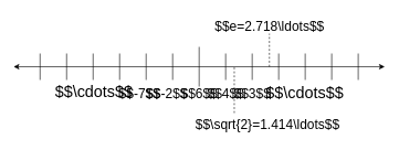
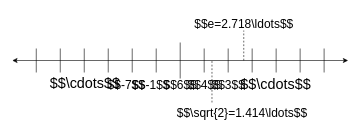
  <mxCell id="0" />
  <mxCell id="1" parent="0" />
  <mxCell id="2" value="" style="endArrow=classic;startArrow=classic;html=1;rounded=0;" edge="1" parent="1"><mxGeometry width="50" height="50" relative="1" as="geometry"><mxPoint x="20" y="100" as="sourcePoint" /><mxPoint x="580" y="100" as="targetPoint" /></mxGeometry></mxCell>
  <mxCell id="3" value="" style="endArrow=none;html=1;rounded=0;" edge="1" parent="1"><mxGeometry width="50" height="50" relative="1" as="geometry"><mxPoint x="300" y="130" as="sourcePoint" /><mxPoint x="300" y="70" as="targetPoint" /></mxGeometry></mxCell>
  <mxCell id="4" value="" style="endArrow=none;html=1;rounded=0;" edge="1" parent="1"><mxGeometry width="50" height="50" relative="1" as="geometry"><mxPoint x="340" y="120" as="sourcePoint" /><mxPoint x="340" y="80" as="targetPoint" /></mxGeometry></mxCell>
  <mxCell id="5" value="" style="endArrow=none;html=1;rounded=0;" edge="1" parent="1"><mxGeometry width="50" height="50" relative="1" as="geometry"><mxPoint x="380" y="120" as="sourcePoint" /><mxPoint x="380" y="80" as="targetPoint" /></mxGeometry></mxCell>
  <mxCell id="6" value="" style="endArrow=none;html=1;rounded=0;" edge="1" parent="1"><mxGeometry width="50" height="50" relative="1" as="geometry"><mxPoint x="420" y="120" as="sourcePoint" /><mxPoint x="420" y="80" as="targetPoint" /></mxGeometry></mxCell>
  <mxCell id="7" value="" style="endArrow=none;html=1;rounded=0;" edge="1" parent="1"><mxGeometry width="50" height="50" relative="1" as="geometry"><mxPoint x="460" y="120" as="sourcePoint" /><mxPoint x="460" y="80" as="targetPoint" /></mxGeometry></mxCell>
  <mxCell id="8" value="" style="endArrow=none;html=1;rounded=0;" edge="1" parent="1"><mxGeometry width="50" height="50" relative="1" as="geometry"><mxPoint x="500" y="120" as="sourcePoint" /><mxPoint x="500" y="80" as="targetPoint" /></mxGeometry></mxCell>
  <mxCell id="9" value="" style="endArrow=none;html=1;rounded=0;" edge="1" parent="1"><mxGeometry width="50" height="50" relative="1" as="geometry"><mxPoint x="540" y="120" as="sourcePoint" /><mxPoint x="540" y="80" as="targetPoint" /></mxGeometry></mxCell>
  <mxCell id="10" value="" style="endArrow=none;html=1;rounded=0;" edge="1" parent="1"><mxGeometry width="50" height="50" relative="1" as="geometry"><mxPoint x="60" y="120" as="sourcePoint" /><mxPoint x="60" y="80" as="targetPoint" /></mxGeometry></mxCell>
  <mxCell id="11" value="" style="endArrow=none;html=1;rounded=0;" edge="1" parent="1"><mxGeometry width="50" height="50" relative="1" as="geometry"><mxPoint x="100" y="120" as="sourcePoint" /><mxPoint x="100" y="80" as="targetPoint" /></mxGeometry></mxCell>
  <mxCell id="12" value="" style="endArrow=none;html=1;rounded=0;" edge="1" parent="1"><mxGeometry width="50" height="50" relative="1" as="geometry"><mxPoint x="140" y="120" as="sourcePoint" /><mxPoint x="140" y="80" as="targetPoint" /></mxGeometry></mxCell>
  <mxCell id="13" value="" style="endArrow=none;html=1;rounded=0;" edge="1" parent="1"><mxGeometry width="50" height="50" relative="1" as="geometry"><mxPoint x="180" y="120" as="sourcePoint" /><mxPoint x="180" y="80" as="targetPoint" /></mxGeometry></mxCell>
  <mxCell id="14" value="" style="endArrow=none;html=1;rounded=0;" edge="1" parent="1"><mxGeometry width="50" height="50" relative="1" as="geometry"><mxPoint x="220" y="120" as="sourcePoint" /><mxPoint x="220" y="80" as="targetPoint" /></mxGeometry></mxCell>
  <mxCell id="15" value="" style="endArrow=none;html=1;rounded=0;" edge="1" parent="1"><mxGeometry width="50" height="50" relative="1" as="geometry"><mxPoint x="260" y="120" as="sourcePoint" /><mxPoint x="260" y="80" as="targetPoint" /></mxGeometry></mxCell>
  <mxCell id="16" value="&lt;font style=&quot;font-size: 20px;&quot;&gt;$$6$$&lt;/font&gt;" style="text;html=1;resizable=0;autosize=1;align=center;verticalAlign=middle;points=[];fillColor=none;strokeColor=none;rounded=0;" vertex="1" parent="1"><mxGeometry x="263" y="122" width="74" height="36" as="geometry" /></mxCell>
  <mxCell id="17" value="&lt;font style=&quot;font-size: 20px;&quot;&gt;$$4$$&lt;/font&gt;" style="text;html=1;resizable=0;autosize=1;align=center;verticalAlign=middle;points=[];fillColor=none;strokeColor=none;rounded=0;" vertex="1" parent="1"><mxGeometry x="303" y="122" width="74" height="36" as="geometry" /></mxCell>
  <mxCell id="18" value="&lt;font style=&quot;font-size: 20px;&quot;&gt;$$3$$&lt;/font&gt;" style="text;html=1;resizable=0;autosize=1;align=center;verticalAlign=middle;points=[];fillColor=none;strokeColor=none;rounded=0;" vertex="1" parent="1"><mxGeometry x="343" y="122" width="74" height="36" as="geometry" /></mxCell>
  <mxCell id="19" value="&lt;font style=&quot;font-size: 24px;&quot;&gt;$$\cdots$$&lt;/font&gt;" style="text;html=1;resizable=0;autosize=1;align=center;verticalAlign=middle;points=[];fillColor=none;strokeColor=none;rounded=0;" vertex="1" parent="1"><mxGeometry x="389" y="120" width="140" height="40" as="geometry" /></mxCell>
- <mxCell id="20" value="&lt;font style=&quot;font-size: 20px;&quot;&gt;$$-2$$&lt;/font&gt;" style="text;html=1;resizable=0;autosize=1;align=center;verticalAlign=middle;points=[];fillColor=none;strokeColor=none;rounded=0;" vertex="1" parent="1"><mxGeometry x="211" y="122" width="80" height="36" as="geometry" /></mxCell>
+ <mxCell id="20" value="&lt;font style=&quot;font-size: 20px;&quot;&gt;$$-1$$&lt;/font&gt;" style="text;html=1;resizable=0;autosize=1;align=center;verticalAlign=middle;points=[];fillColor=none;strokeColor=none;rounded=0;" vertex="1" parent="1"><mxGeometry x="211" y="122" width="80" height="36" as="geometry" /></mxCell>
  <mxCell id="21" value="&lt;font style=&quot;font-size: 20px;&quot;&gt;$$-7$$&lt;/font&gt;" style="text;html=1;resizable=0;autosize=1;align=center;verticalAlign=middle;points=[];fillColor=none;strokeColor=none;rounded=0;" vertex="1" parent="1"><mxGeometry x="170" y="122" width="80" height="36" as="geometry" /></mxCell>
  <mxCell id="22" value="&lt;font style=&quot;font-size: 24px;&quot;&gt;$$\cdots$$&lt;/font&gt;" style="text;html=1;resizable=0;autosize=1;align=center;verticalAlign=middle;points=[];fillColor=none;strokeColor=none;rounded=0;" vertex="1" parent="1"><mxGeometry x="71" y="118" width="140" height="40" as="geometry" /></mxCell>
  <mxCell id="23" value="" style="endArrow=none;dashed=1;html=1;rounded=0;fontSize=20;" edge="1" parent="1"><mxGeometry width="50" height="50" relative="1" as="geometry"><mxPoint x="406" y="100" as="sourcePoint" /><mxPoint x="406" y="50" as="targetPoint" /></mxGeometry></mxCell>
  <mxCell id="24" value="$$e=2.718\ldots$$" style="text;html=1;resizable=0;autosize=1;align=center;verticalAlign=middle;points=[];fillColor=none;strokeColor=none;rounded=0;fontSize=20;" vertex="1" parent="1"><mxGeometry x="314" y="20" width="183" height="36" as="geometry" /></mxCell>
  <mxCell id="25" value="" style="endArrow=none;dashed=1;html=1;rounded=0;fontSize=20;" edge="1" parent="1"><mxGeometry width="50" height="50" relative="1" as="geometry"><mxPoint x="353" y="170" as="sourcePoint" /><mxPoint x="353" y="100" as="targetPoint" /></mxGeometry></mxCell>
  <mxCell id="26" value="$$\sqrt{2}=1.414\ldots$$" style="text;html=1;resizable=0;autosize=1;align=center;verticalAlign=middle;points=[];fillColor=none;strokeColor=none;rounded=0;fontSize=20;" vertex="1" parent="1"><mxGeometry x="285" y="168" width="235" height="36" as="geometry" /></mxCell>
